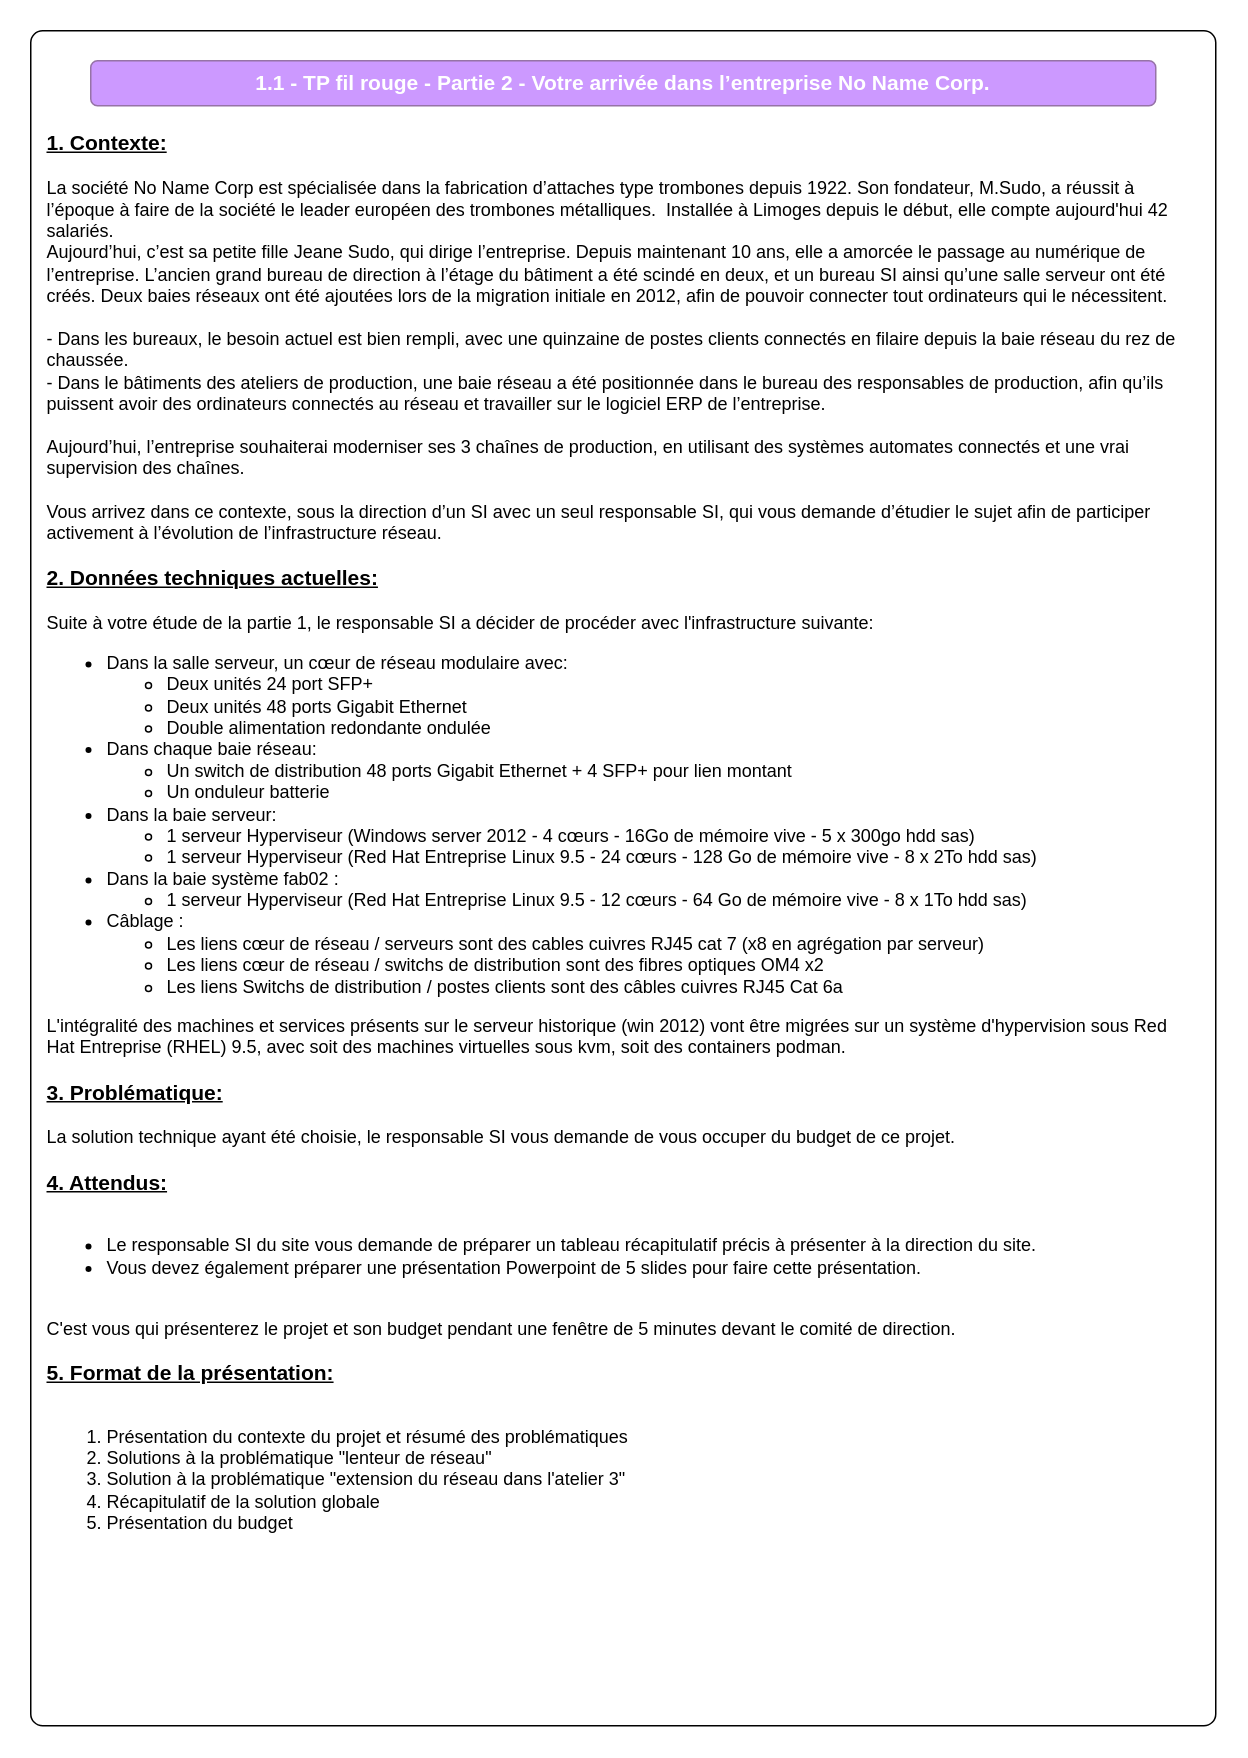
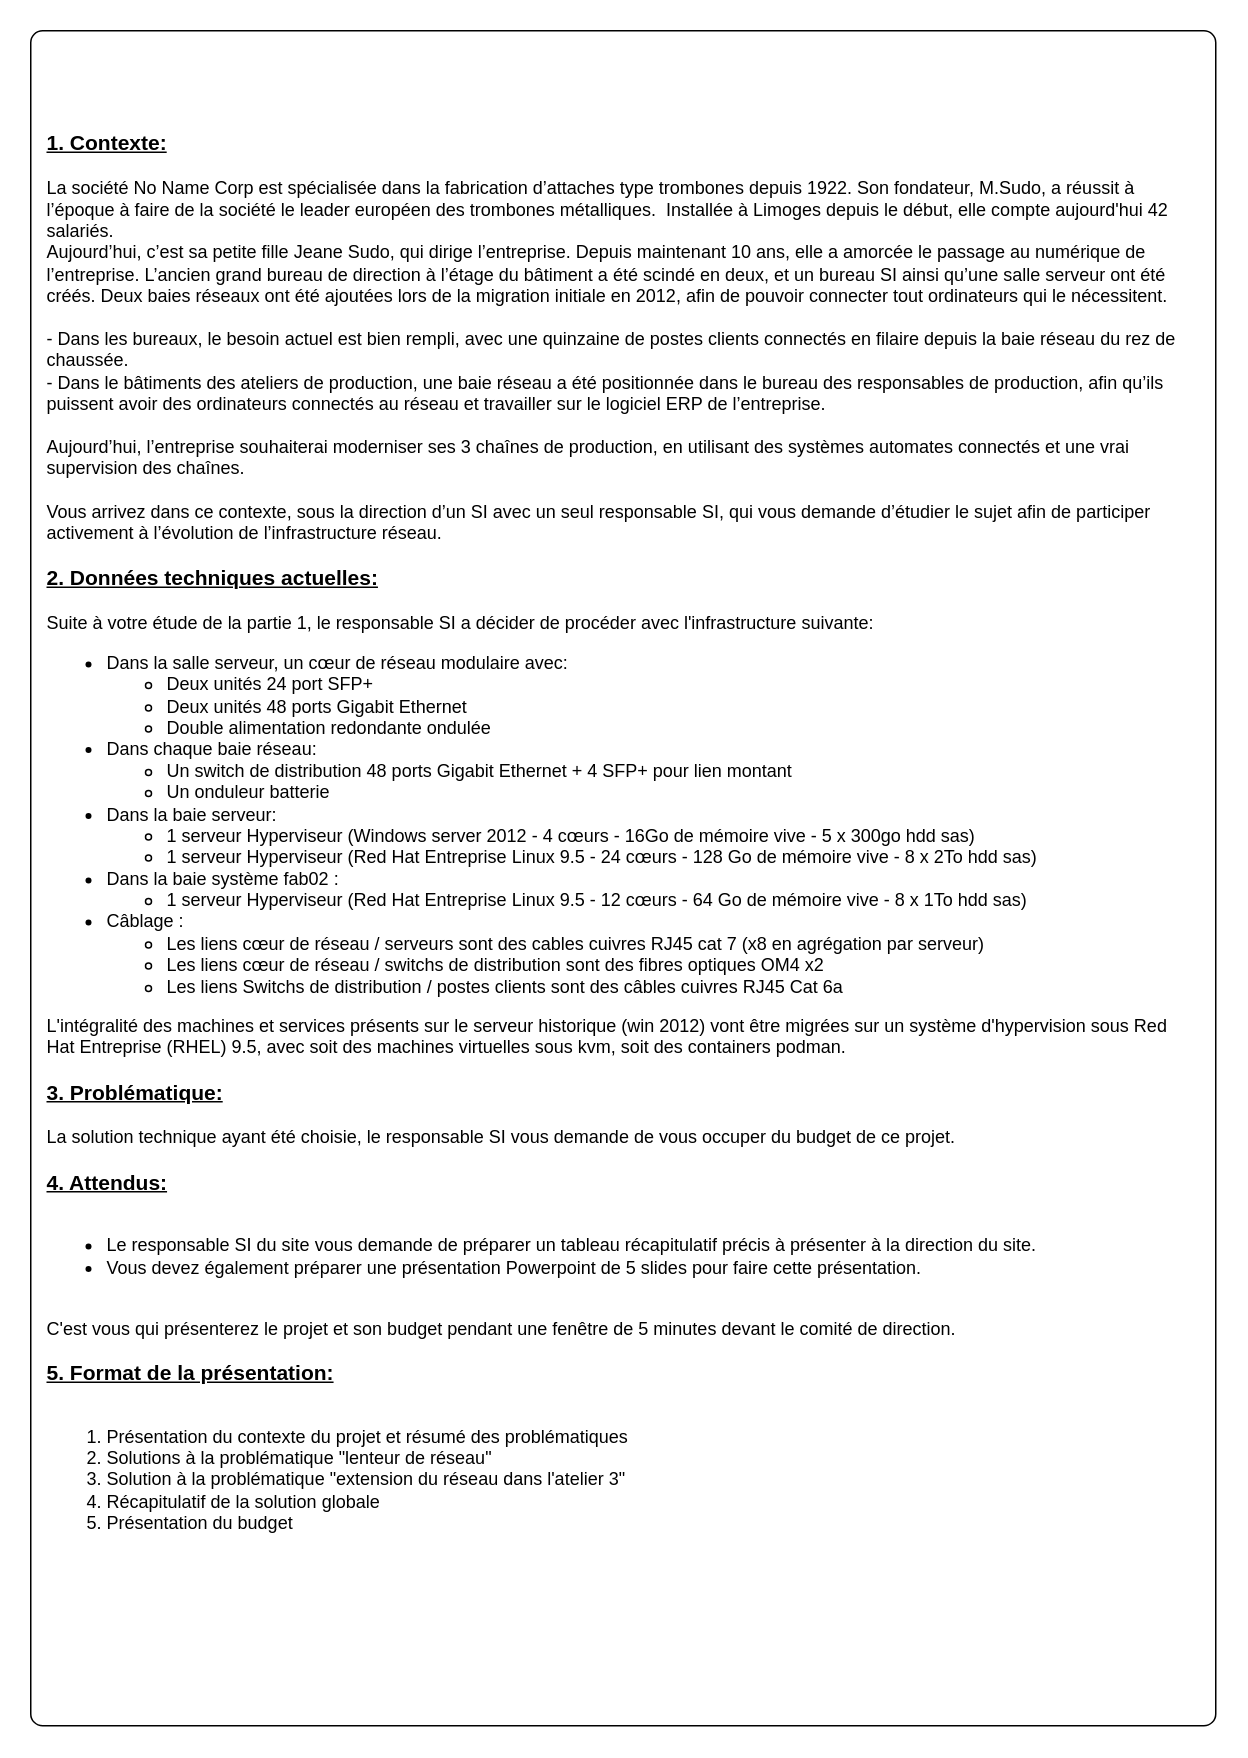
  <mxCell id="0" />
  <mxCell id="1" parent="0" />
  <mxCell id="2" value="" style="rounded=1;whiteSpace=wrap;html=1;arcSize=1;" parent="1" vertex="1"><mxGeometry x="20" y="20" width="790" height="1130" as="geometry" /></mxCell>
  <mxCell id="3" value="&lt;b&gt;&lt;u&gt;&lt;font style=&quot;font-size: 14px;&quot;&gt;1. Contexte:&lt;/font&gt;&lt;/u&gt;&lt;/b&gt;&lt;div&gt;&lt;br&gt;&lt;/div&gt;&lt;div&gt;La société No Name Corp est spécialisée dans la fabrication d’attaches type trombones depuis 1922. Son fondateur, M.Sudo, a réussit à l’époque à faire de la société le leader européen des trombones métalliques.&amp;nbsp;&lt;span style=&quot;background-color: transparent; color: light-dark(rgb(0, 0, 0), rgb(255, 255, 255));&quot;&gt;&amp;nbsp;&lt;/span&gt;&lt;span style=&quot;background-color: transparent; color: light-dark(rgb(0, 0, 0), rgb(255, 255, 255));&quot;&gt;Installée à Limoges depuis le début, elle compte aujourd'hui 42 salariés.&lt;/span&gt;&lt;/div&gt;&lt;div&gt;Aujourd’hui, c’est sa petite fille Jeane Sudo, qui dirige l’entreprise.&amp;nbsp;&lt;span style=&quot;background-color: transparent; color: light-dark(rgb(0, 0, 0), rgb(255, 255, 255));&quot;&gt;Depuis maintenant 10 ans, elle a amorcée le passage au numérique de l’entreprise. L’ancien grand bureau de direction à l’étage du bâtiment a été scindé en deux, et un bureau SI ainsi qu’une salle serveur ont été créés. Deux baies réseaux ont été ajoutées lors de la migration initiale en 2012, afin de pouvoir connecter tout ordinateurs qui le nécessitent.&lt;/span&gt;&lt;/div&gt;&lt;div&gt;&lt;br&gt;&lt;/div&gt;&lt;div&gt;- Dans les bureaux, le besoin actuel est bien rempli, avec une quinzaine de postes clients connectés en filaire depuis la baie réseau du rez de chaussée.&lt;/div&gt;&lt;div&gt;- Dans le bâtiments des ateliers de production, une baie réseau a été positionnée dans le bureau des responsables de production, afin qu’ils puissent avoir des ordinateurs connectés au réseau et travailler sur le logiciel ERP de l’entreprise.&lt;br&gt;&lt;/div&gt;&lt;div&gt;&lt;br&gt;&lt;/div&gt;&lt;div&gt;Aujourd’hui, l’entreprise souhaiterai moderniser ses 3 chaînes de production, en utilisant des systèmes automates connectés et une vrai supervision des chaînes.&lt;/div&gt;&lt;div&gt;&lt;br&gt;&lt;/div&gt;&lt;div&gt;Vous arrivez dans ce contexte, sous la direction d’un SI avec un seul responsable SI, qui vous demande d’étudier le sujet afin de participer activement à l’évolution de l’infrastructure réseau.&lt;/div&gt;&lt;div&gt;&lt;br&gt;&lt;/div&gt;&lt;div&gt;&lt;b&gt;&lt;u&gt;&lt;font style=&quot;font-size: 14px;&quot;&gt;2. Données techniques actuelles:&lt;/font&gt;&lt;/u&gt;&lt;/b&gt;&lt;/div&gt;&lt;div&gt;&lt;br&gt;&lt;/div&gt;&lt;div&gt;Suite à votre étude de la partie 1, le responsable SI a décider de procéder avec l'infrastructure suivante:&lt;/div&gt;&lt;div&gt;&lt;ul&gt;&lt;li&gt;Dans la salle serveur, un cœur de réseau modulaire avec:&lt;/li&gt;&lt;ul&gt;&lt;li&gt;Deux unités 24 port SFP+&lt;/li&gt;&lt;li&gt;Deux unités 48 ports Gigabit Ethernet&lt;/li&gt;&lt;li&gt;Double alimentation redondante ondulée&lt;/li&gt;&lt;/ul&gt;&lt;li&gt;Dans chaque baie réseau:&lt;/li&gt;&lt;ul&gt;&lt;li&gt;Un switch de distribution 48 ports Gigabit Ethernet + 4 SFP+ pour lien montant&lt;/li&gt;&lt;li&gt;Un onduleur batterie&lt;/li&gt;&lt;/ul&gt;&lt;li&gt;Dans la baie serveur:&lt;/li&gt;&lt;ul&gt;&lt;li&gt;1 serveur Hyperviseur (Windows server 2012 - 4 cœurs - 16Go de mémoire vive - 5 x 300go hdd sas)&lt;/li&gt;&lt;li&gt;1 serveur Hyperviseur (Red Hat Entreprise Linux 9.5 - 24 cœurs - 128 Go de mémoire vive - 8 x 2To hdd sas)&lt;/li&gt;&lt;/ul&gt;&lt;li&gt;Dans la baie système fab02 :&lt;/li&gt;&lt;ul&gt;&lt;li&gt;1 serveur Hyperviseur (Red Hat Entreprise Linux 9.5 - 12 cœurs - 64 Go de mémoire vive - 8 x 1To hdd sas)&lt;/li&gt;&lt;/ul&gt;&lt;li&gt;Câblage :&amp;nbsp;&lt;/li&gt;&lt;ul&gt;&lt;li&gt;Les liens cœur de réseau / serveurs sont des cables cuivres RJ45 cat 7 (x8 en agrégation par serveur)&lt;/li&gt;&lt;li&gt;Les liens cœur de réseau / switchs de distribution sont des fibres optiques OM4 x2&lt;/li&gt;&lt;li&gt;Les liens Switchs de distribution / postes clients sont des câbles cuivres RJ45 Cat 6a&lt;/li&gt;&lt;/ul&gt;&lt;/ul&gt;&lt;div&gt;L'intégralité des machines et services présents sur le serveur historique (win 2012) vont être migrées sur un système d'hypervision sous Red Hat Entreprise (RHEL) 9.5, avec soit des machines virtuelles sous kvm, soit des containers podman.&lt;/div&gt;&lt;/div&gt;&lt;div&gt;&lt;br&gt;&lt;/div&gt;&lt;div&gt;&lt;b&gt;&lt;u&gt;&lt;font style=&quot;font-size: 14px;&quot;&gt;3. Problématique:&lt;/font&gt;&lt;/u&gt;&lt;/b&gt;&lt;/div&gt;&lt;div&gt;&lt;span style=&quot;background-color: transparent; color: light-dark(rgb(0, 0, 0), rgb(255, 255, 255));&quot;&gt;&lt;br&gt;&lt;/span&gt;&lt;/div&gt;&lt;div&gt;&lt;span style=&quot;background-color: transparent; color: light-dark(rgb(0, 0, 0), rgb(255, 255, 255));&quot;&gt;&lt;font&gt;La solution technique ayant été choisie, le responsable SI vous demande de vous occuper du budget de ce projet.&amp;nbsp;&lt;/font&gt;&lt;/span&gt;&lt;/div&gt;&lt;div&gt;&lt;span style=&quot;background-color: transparent; color: light-dark(rgb(0, 0, 0), rgb(255, 255, 255));&quot;&gt;&lt;font&gt;&lt;br&gt;&lt;/font&gt;&lt;/span&gt;&lt;/div&gt;&lt;div&gt;&lt;b&gt;&lt;u&gt;&lt;font style=&quot;font-size: 14px;&quot;&gt;4. Attendus:&lt;/font&gt;&lt;/u&gt;&lt;/b&gt;&lt;/div&gt;&lt;div&gt;&lt;br&gt;&lt;/div&gt;&lt;div&gt;&lt;ul&gt;&lt;li&gt;Le responsable SI du site vous demande de préparer un tableau récapitulatif précis à présenter à la direction du site.&lt;/li&gt;&lt;li&gt;Vous devez également préparer une présentation Powerpoint de 5 slides pour faire cette présentation.&lt;/li&gt;&lt;/ul&gt;&lt;/div&gt;&lt;div&gt;&lt;br&gt;&lt;/div&gt;&lt;div&gt;C'est vous qui présenterez le projet et son budget pendant une fenêtre de 5 minutes devant le comité de direction.&lt;/div&gt;&lt;div&gt;&lt;br&gt;&lt;/div&gt;&lt;div&gt;&lt;b&gt;&lt;u&gt;&lt;font style=&quot;font-size: 14px;&quot;&gt;5. Format de la présentation:&lt;/font&gt;&lt;/u&gt;&lt;/b&gt;&lt;/div&gt;&lt;div&gt;&lt;br&gt;&lt;/div&gt;&lt;div&gt;&lt;ol&gt;&lt;li&gt;Présentation du contexte du projet et résumé des problématiques&lt;/li&gt;&lt;li&gt;Solutions à la problématique &quot;lenteur de réseau&quot;&lt;/li&gt;&lt;li&gt;Solution à la problématique &quot;extension du réseau dans l'atelier 3&quot;&lt;/li&gt;&lt;li&gt;Récapitulatif de la solution globale&lt;/li&gt;&lt;li&gt;Présentation du budget&lt;/li&gt;&lt;/ol&gt;&lt;/div&gt;" style="text;html=1;align=left;verticalAlign=top;whiteSpace=wrap;rounded=0;" parent="1" vertex="1"><mxGeometry x="29" y="80" width="770" height="1070" as="geometry" /></mxCell>
- <mxCell id="4" value="1.1 - TP fil rouge - Partie 2 - Votre arrivée dans l’entreprise No Name Corp." style="rounded=1;whiteSpace=wrap;html=1;fillColor=#CC99FF;strokeColor=#9673a6;fontColor=#FFFFFF;fontSize=14;fontStyle=1" parent="1" vertex="1"><mxGeometry x="60" y="40" width="710" height="30" as="geometry" /></mxCell>
